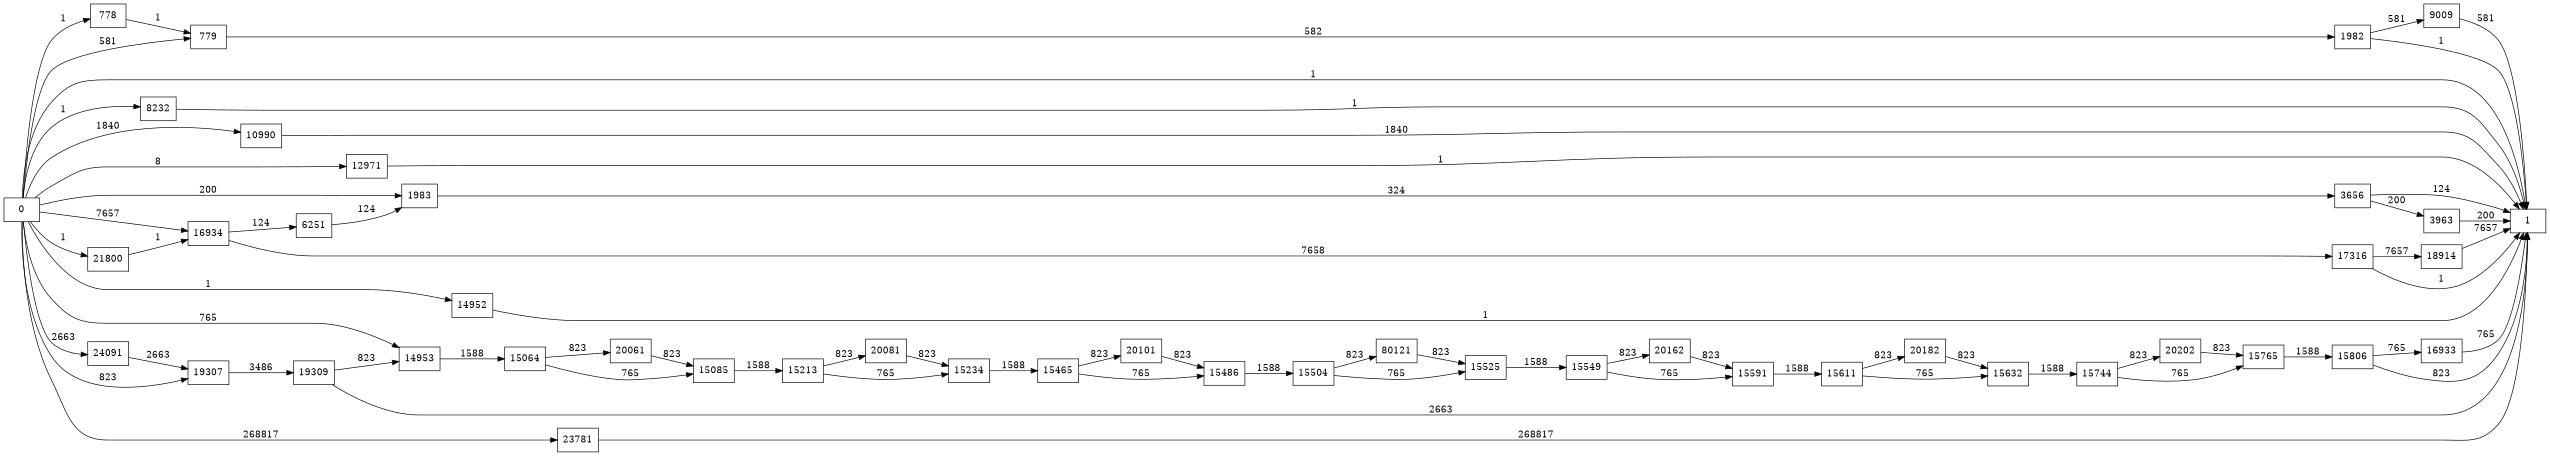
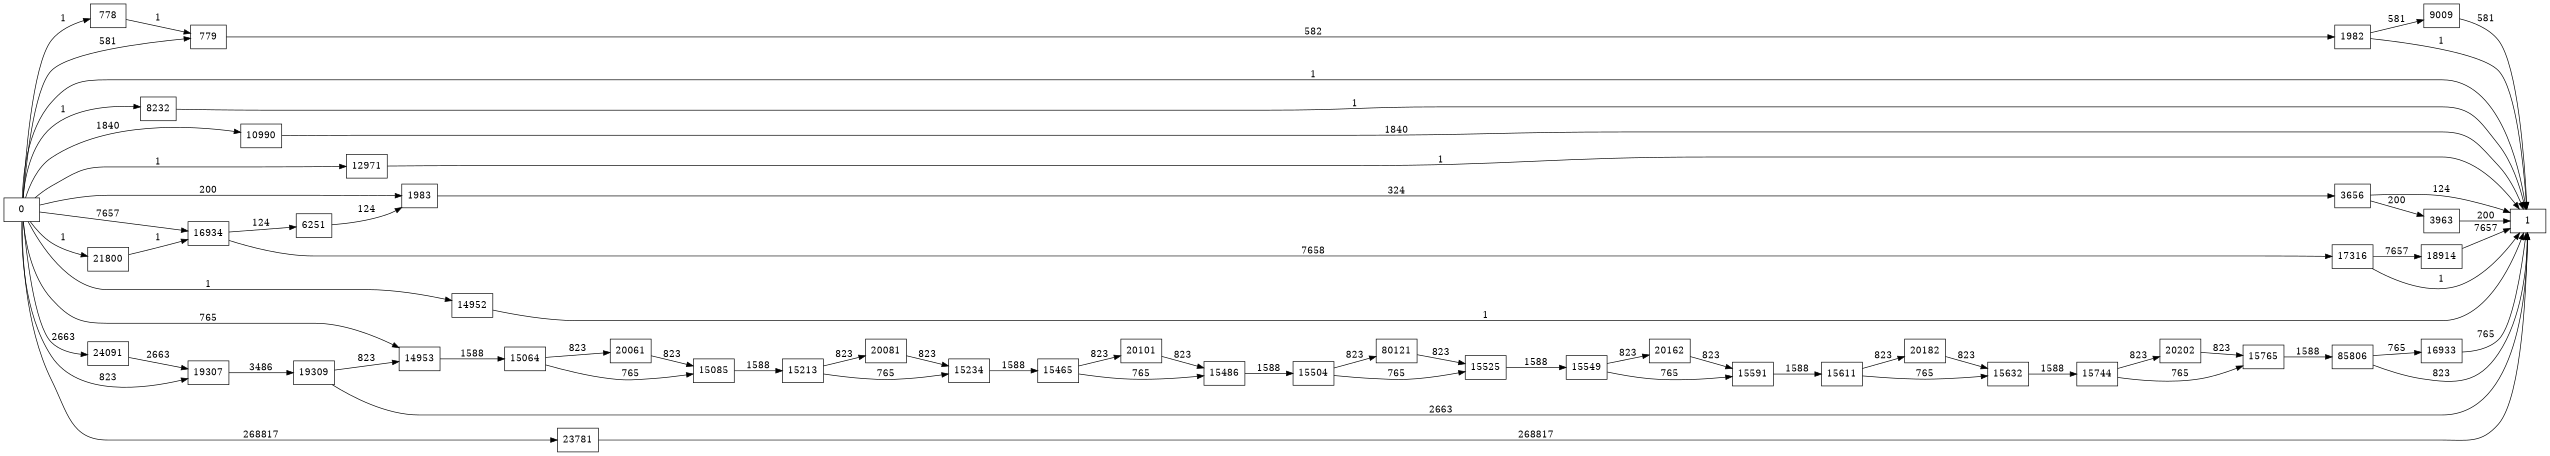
  digraph {
    rankdir=LR
    node [shape=rectangle]
    778
    779
    1982
    1
    9009
    1983
    3656
    3963
    6251
    8232
    10990
    12971
    14952
    14953
    15064
    15085
    20061
    15213
    15234
    20081
    15465
    15486
    20101
    15504
    15525
    n26 [label=80121]
    15549
    15591
    20162
    15611
    15632
    20182
    15744
    15765
    20202
-   15806
+   15806 [label=85806]
    16933
    16934
    17316
    18914
    19307
    19309
    21800
    23781
    24091
    0
    778 -> 779 [label=1]
    779 -> 1982 [label=582]
    1982 -> 1 [label=1]
    1982 -> 9009 [label=581]
    9009 -> 1 [label=581]
    1983 -> 3656 [label=324]
    3656 -> 1 [label=124]
    3656 -> 3963 [label=200]
    3963 -> 1 [label=200]
    6251 -> 1983 [label=124]
    8232 -> 1 [label=1]
    10990 -> 1 [label=1840]
    12971 -> 1 [label=1]
    14952 -> 1 [label=1]
    14953 -> 15064 [label=1588]
    15064 -> 15085 [label=765]
    15064 -> 20061 [label=823]
    15085 -> 15213 [label=1588]
    20061 -> 15085 [label=823]
    15213 -> 15234 [label=765]
    15213 -> 20081 [label=823]
    15234 -> 15465 [label=1588]
    20081 -> 15234 [label=823]
    15465 -> 15486 [label=765]
    15465 -> 20101 [label=823]
    15486 -> 15504 [label=1588]
    20101 -> 15486 [label=823]
    15504 -> 15525 [label=765]
    15504 -> n26 [label=823]
    15525 -> 15549 [label=1588]
    n26 -> 15525 [label=823]
    15549 -> 15591 [label=765]
    15549 -> 20162 [label=823]
    15591 -> 15611 [label=1588]
    20162 -> 15591 [label=823]
    15611 -> 15632 [label=765]
    15611 -> 20182 [label=823]
    15632 -> 15744 [label=1588]
    20182 -> 15632 [label=823]
    15744 -> 15765 [label=765]
    15744 -> 20202 [label=823]
    15765 -> 15806 [label=1588]
    20202 -> 15765 [label=823]
    15806 -> 1 [label=823]
    15806 -> 16933 [label=765]
    16933 -> 1 [label=765]
    16934 -> 6251 [label=124]
    16934 -> 17316 [label=7658]
    17316 -> 1 [label=1]
    17316 -> 18914 [label=7657]
    18914 -> 1 [label=7657]
    19307 -> 19309 [label=3486]
    19309 -> 1 [label=2663]
    19309 -> 14953 [label=823]
    21800 -> 16934 [label=1]
    23781 -> 1 [label=268817]
    24091 -> 19307 [label=2663]
    0 -> 778 [label=1]
    0 -> 779 [label=581]
    0 -> 1 [label=1]
    0 -> 1983 [label=200]
    0 -> 8232 [label=1]
    0 -> 10990 [label=1840]
-   0 -> 12971 [label=8]
+   0 -> 12971 [label=1]
    0 -> 14952 [label=1]
    0 -> 14953 [label=765]
    0 -> 16934 [label=7657]
    0 -> 19307 [label=823]
    0 -> 21800 [label=1]
    0 -> 23781 [label=268817]
    0 -> 24091 [label=2663]
  }
